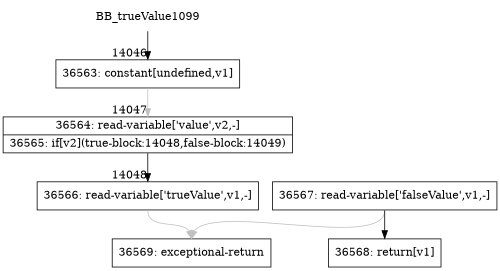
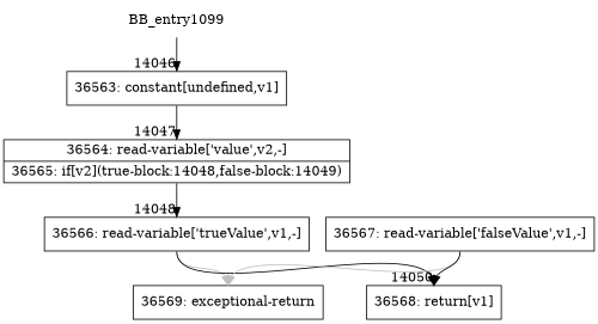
  digraph {
    rankdir=TD
    node [shape=record]
    edge [headport=n tailport=s]
-   BB_entry1099 [shape=none label=BB_trueValue1099]
+   BB_entry1099 [shape=none]
    n2 [label="{36563: constant[undefined,v1]}"]
    n3 [label="{36564: read-variable['value',v2,-]|36565: if[v2](true-block:14048,false-block:14049)}"]
    n4 [label="{36566: read-variable['trueValue',v1,-]}"]
    n5 [label="{36569: exceptional-return}"]
    n6 [label="{36568: return[v1]}"]
    n7 [label="{36567: read-variable['falseValue',v1,-]}"]
    BB_entry1099 -> n2 [headlabel="    14046"]
-   n2 -> n3 [headlabel="      14047" color=gray]
+   n2 -> n3 [headlabel="      14047"]
    n3 -> n4 [headlabel="      14048"]
    n4 -> n5 [color=gray]
+   n4 -> n6 [headlabel="      14050"]
    n7 -> n5 [color=gray]
    n7 -> n6
  }
